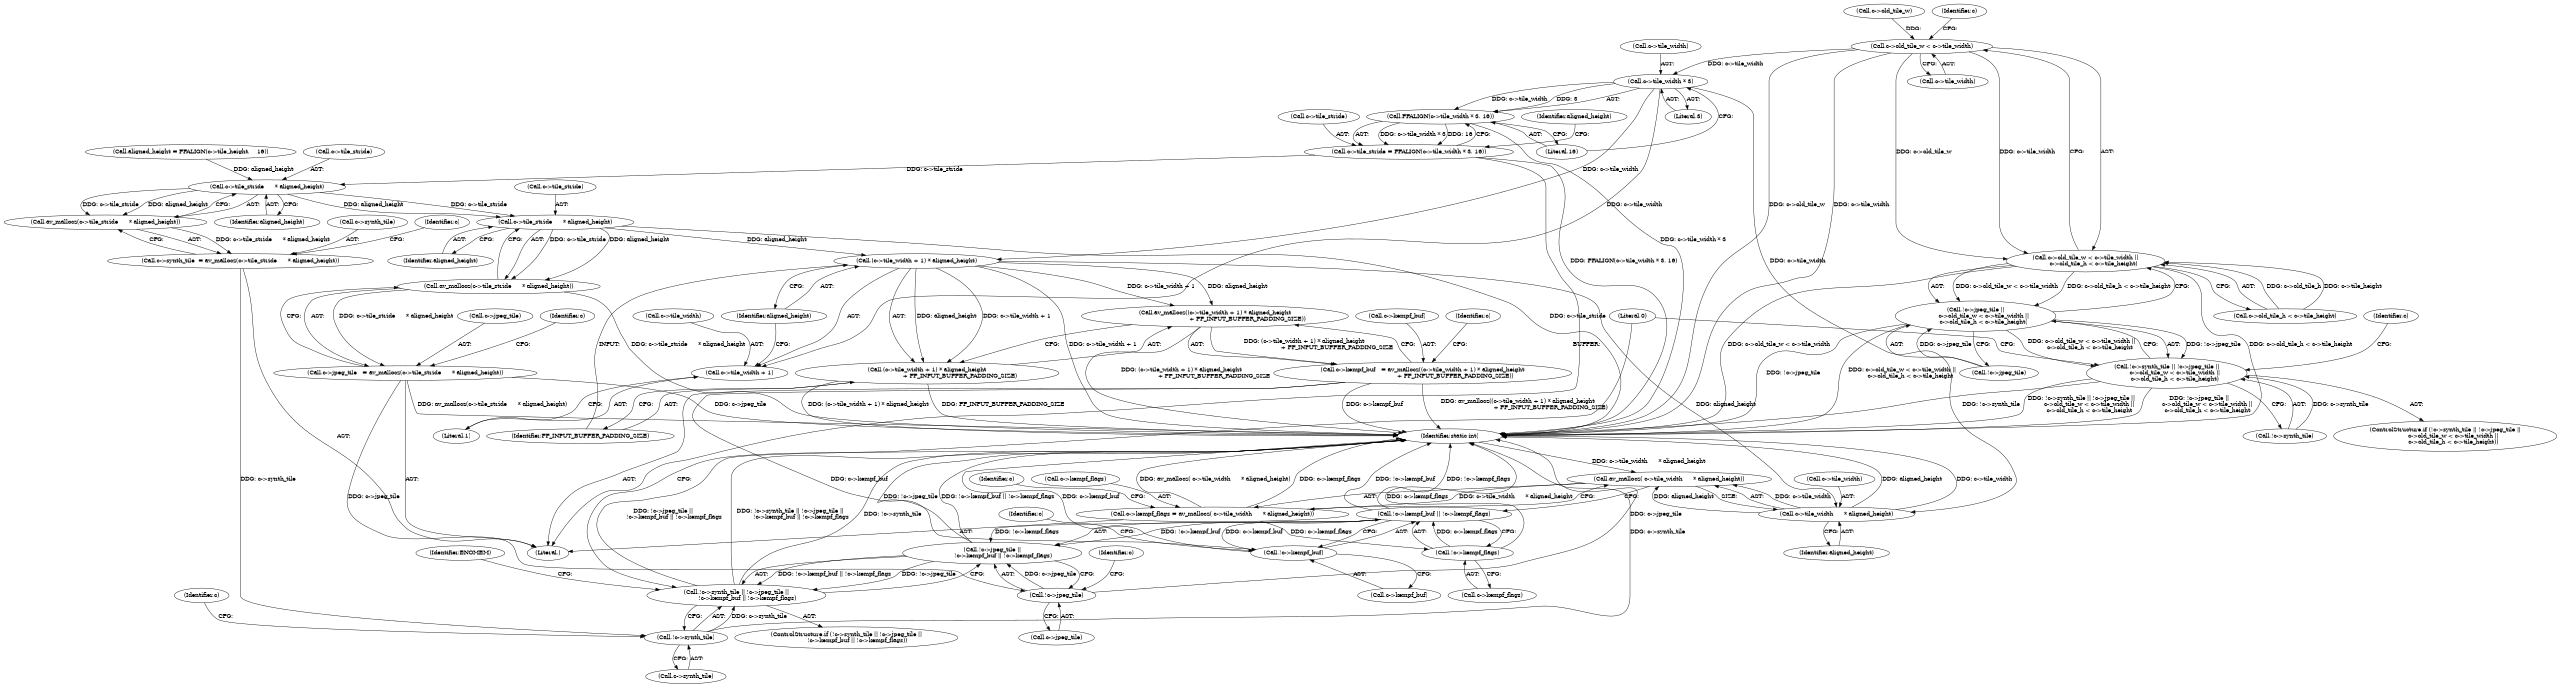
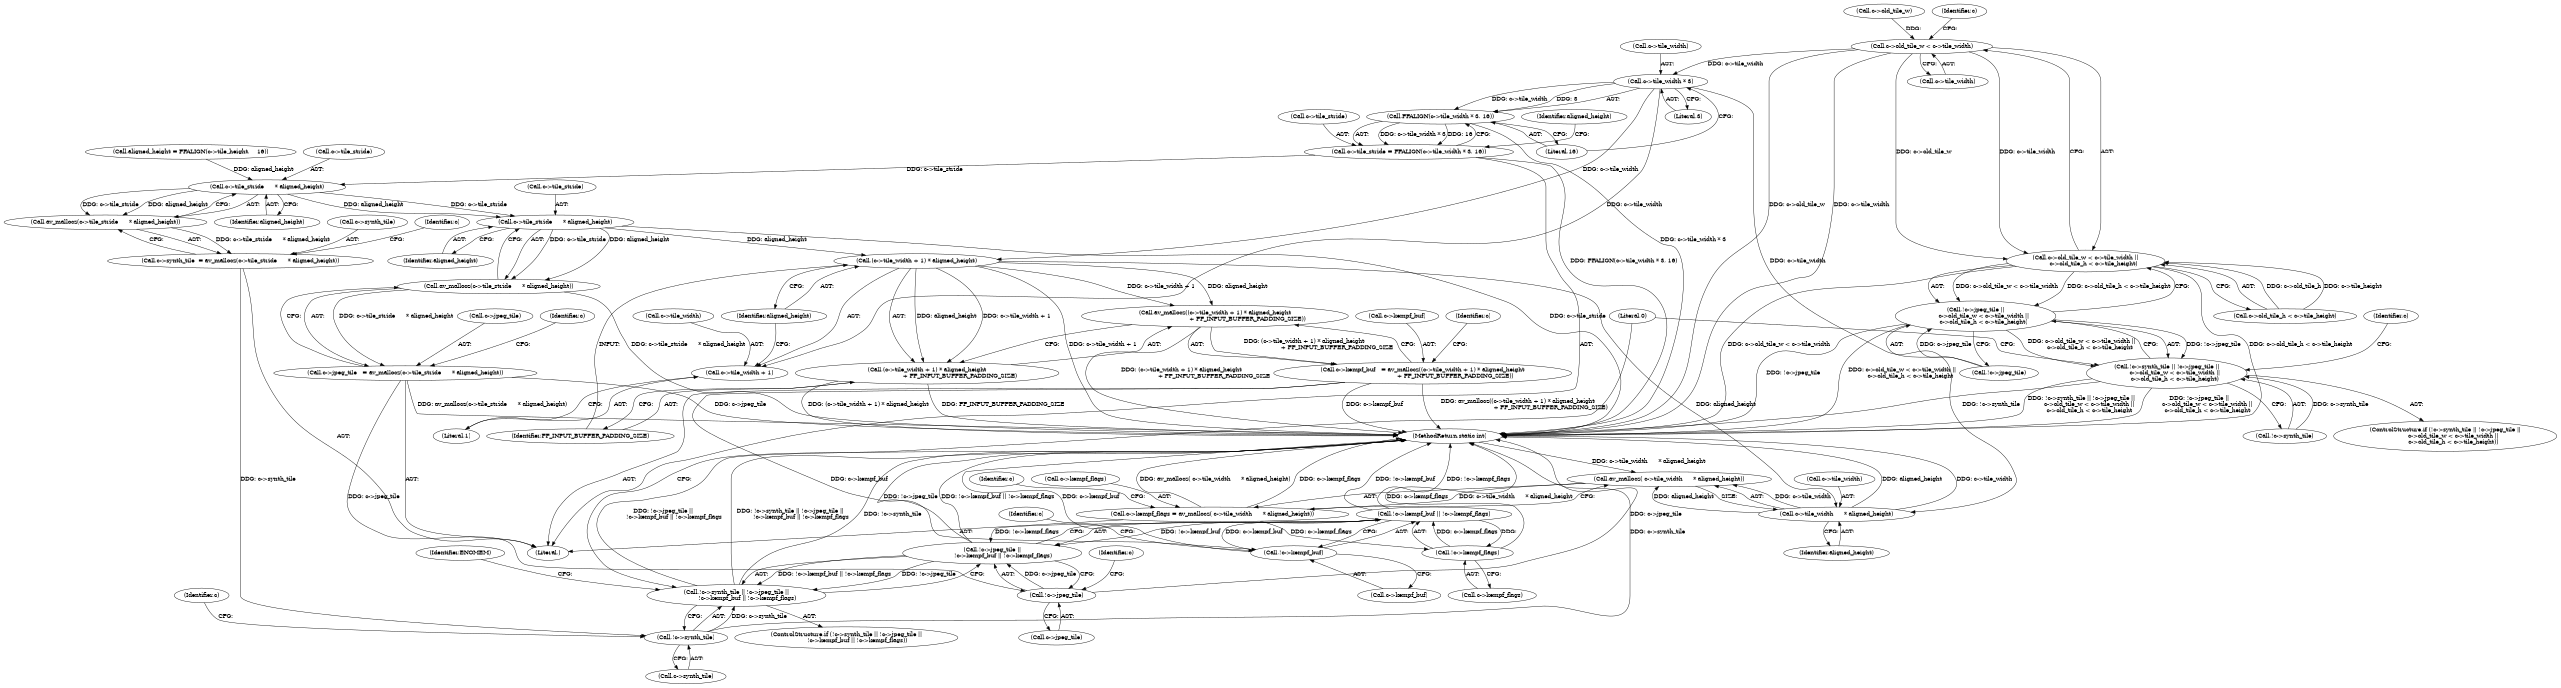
  digraph {
    n1 [label="(Call,c->old_tile_w < c->tile_width)"]
    n2 [label="(Call,c->old_tile_w < c->tile_width ||\n         c->old_tile_h < c->tile_height)"]
    n3 [label="(Call,c->tile_width * 3)"]
    n4 [label="(Call,c->tile_width)"]
-   n5 [label="(Identifier,static int)"]
+   n5 [label="(MethodReturn,static int)"]
    n6 [label="(Call,!c->jpeg_tile ||\n         c->old_tile_w < c->tile_width ||\n         c->old_tile_h < c->tile_height)"]
    n7 [label="(Call,c->old_tile_h < c->tile_height)"]
    n8 [label="(Call,FFALIGN(c->tile_width * 3, 16))"]
    n9 [label="(Call,(c->tile_width + 1) * aligned_height)"]
    n10 [label="(Call,c->tile_width      * aligned_height)"]
    n11 [label="(Call,c->tile_width + 1)"]
    n12 [label="(Literal,3)"]
    n13 [label="(Call,av_mallocz( c->tile_width      * aligned_height))"]
    n14 [label="(Call,!c->synth_tile || !c->jpeg_tile ||\n         c->old_tile_w < c->tile_width ||\n         c->old_tile_h < c->tile_height)"]
    n15 [label="(Call,!c->jpeg_tile)"]
    n16 [label="(Call,!c->synth_tile)"]
    n17 [label="(ControlStructure,if (!c->synth_tile || !c->jpeg_tile ||\n         c->old_tile_w < c->tile_width ||\n         c->old_tile_h < c->tile_height))"]
    n18 [label="(Call,c->tile_stride = FFALIGN(c->tile_width * 3, 16))"]
    n19 [label="(Literal,16)"]
    n20 [label="(Call,av_mallocz((c->tile_width + 1) * aligned_height\n                                    + FF_INPUT_BUFFER_PADDING_SIZE))"]
    n21 [label="(Call,(c->tile_width + 1) * aligned_height\n                                    + FF_INPUT_BUFFER_PADDING_SIZE)"]
    n22 [label="(Identifier,aligned_height)"]
    n23 [label="(Identifier,aligned_height)"]
    n24 [label="(Literal,1)"]
    n25 [label="(Call,c->tile_stride      * aligned_height)"]
    n26 [label="(Literal,)"]
    n27 [label="(Call,av_mallocz(c->tile_stride      * aligned_height))"]
    n28 [label="(Call,c->tile_stride      * aligned_height)"]
    n29 [label="(Identifier,aligned_height)"]
    n30 [label="(Call,c->synth_tile  = av_mallocz(c->tile_stride      * aligned_height))"]
    n31 [label="(Call,av_mallocz(c->tile_stride      * aligned_height))"]
    n32 [label="(Identifier,aligned_height)"]
    n33 [label="(Call,!c->synth_tile)"]
    n34 [label="(Call,!c->synth_tile || !c->jpeg_tile ||\n            !c->kempf_buf || !c->kempf_flags)"]
    n35 [label="(Call,c->synth_tile)"]
    n36 [label="(Call,!c->jpeg_tile ||\n            !c->kempf_buf || !c->kempf_flags)"]
    n37 [label="(ControlStructure,if (!c->synth_tile || !c->jpeg_tile ||\n            !c->kempf_buf || !c->kempf_flags))"]
    n38 [label="(Call,!c->jpeg_tile)"]
    n39 [label="(Call,!c->kempf_buf || !c->kempf_flags)"]
    n40 [label="(Call,c->jpeg_tile   = av_mallocz(c->tile_stride      * aligned_height))"]
    n41 [label="(Call,c->jpeg_tile)"]
    n42 [label="(Call,!c->kempf_buf)"]
    n43 [label="(Call,!c->kempf_flags)"]
    n44 [label="(Call,c->kempf_buf   = av_mallocz((c->tile_width + 1) * aligned_height\n                                    + FF_INPUT_BUFFER_PADDING_SIZE))"]
    n45 [label="(Identifier,FF_INPUT_BUFFER_PADDING_SIZE)"]
    n46 [label="(Call,c->kempf_buf)"]
    n47 [label="(Call,c->kempf_flags)"]
    n48 [label="(Call,c->kempf_flags = av_mallocz( c->tile_width      * aligned_height))"]
    n49 [label="(Identifier,aligned_height)"]
    n50 [label="(Call,c->synth_tile)"]
    n51 [label="(Identifier,c)"]
    n52 [label="(Identifier,c)"]
    n53 [label="(Identifier,c)"]
    n54 [label="(Identifier,c)"]
    n55 [label="(Call,c->old_tile_w)"]
    n56 [label="(Identifier,ENOMEM)"]
    n57 [label="(Call,c->tile_stride)"]
    n58 [label="(Identifier,c)"]
    n59 [label="(Identifier,c)"]
    n60 [label="(Call,c->kempf_flags)"]
    n61 [label="(Call,c->tile_width)"]
    n62 [label="(Call,c->tile_stride)"]
    n63 [label="(Identifier,c)"]
    n64 [label="(Literal,0)"]
    n65 [label="(Call,aligned_height = FFALIGN(c->tile_height,    16))"]
    n66 [label="(Call,c->kempf_buf)"]
    n67 [label="(Identifier,c)"]
    n68 [label="(Call,c->jpeg_tile)"]
    n69 [label="(Call,c->tile_width)"]
    n70 [label="(Call,c->tile_width)"]
    n71 [label="(Call,c->tile_stride)"]
    n72 [label="(Identifier,c)"]
    n1 -> n2 [label="AST: "]
    n1 -> n2 [label="DDG: c->old_tile_w"]
    n1 -> n2 [label="DDG: c->tile_width"]
    n1 -> n3 [label="DDG: c->tile_width"]
    n1 -> n4 [label="CFG: "]
    n1 -> n5 [label="DDG: c->old_tile_w"]
    n1 -> n5 [label="DDG: c->tile_width"]
    n2 -> n1 [label="CFG: "]
    n2 -> n5 [label="DDG: c->old_tile_h < c->tile_height"]
    n2 -> n5 [label="DDG: c->old_tile_w < c->tile_width"]
    n2 -> n6 [label="AST: "]
    n2 -> n6 [label="DDG: c->old_tile_w < c->tile_width"]
    n2 -> n6 [label="DDG: c->old_tile_h < c->tile_height"]
    n2 -> n7 [label="CFG: "]
    n3 -> n8 [label="AST: "]
    n3 -> n8 [label="DDG: c->tile_width"]
    n3 -> n8 [label="DDG: 3"]
    n3 -> n9 [label="DDG: c->tile_width"]
    n3 -> n10 [label="DDG: c->tile_width"]
    n3 -> n11 [label="DDG: c->tile_width"]
-   n3 -> n12 [label="AST: "]
+   n3 -> n12 [label="CFG: "]
    n4 -> n1 [label="AST: "]
    n5 -> n13 [label="DDG: c->tile_width      * aligned_height"]
    n6 -> n2 [label="CFG: "]
    n6 -> n5 [label="DDG: !c->jpeg_tile"]
    n6 -> n5 [label="DDG: c->old_tile_w < c->tile_width ||\n         c->old_tile_h < c->tile_height"]
    n6 -> n14 [label="AST: "]
    n6 -> n14 [label="DDG: !c->jpeg_tile"]
    n6 -> n14 [label="DDG: c->old_tile_w < c->tile_width ||\n         c->old_tile_h < c->tile_height"]
    n6 -> n15 [label="CFG: "]
    n7 -> n2 [label="AST: "]
    n7 -> n2 [label="DDG: c->old_tile_h"]
    n7 -> n2 [label="DDG: c->tile_height"]
    n8 -> n5 [label="DDG: c->tile_width * 3"]
    n8 -> n18 [label="AST: "]
    n8 -> n18 [label="DDG: c->tile_width * 3"]
    n8 -> n18 [label="DDG: 16"]
    n8 -> n19 [label="CFG: "]
    n9 -> n5 [label="DDG: c->tile_width + 1"]
    n9 -> n10 [label="DDG: aligned_height"]
    n9 -> n11 [label="AST: "]
    n9 -> n20 [label="DDG: c->tile_width + 1"]
    n9 -> n20 [label="DDG: aligned_height"]
    n9 -> n21 [label="AST: "]
    n9 -> n21 [label="DDG: c->tile_width + 1"]
    n9 -> n21 [label="DDG: aligned_height"]
    n9 -> n22 [label="CFG: "]
    n10 -> n5 [label="DDG: c->tile_width"]
    n10 -> n5 [label="DDG: aligned_height"]
    n10 -> n13 [label="AST: "]
    n10 -> n13 [label="DDG: c->tile_width"]
    n10 -> n13 [label="DDG: aligned_height"]
    n10 -> n23 [label="CFG: "]
    n11 -> n24 [label="CFG: "]
    n12 -> n3 [label="AST: "]
    n13 -> n10 [label="SIZE: "]
    n13 -> n48 [label="AST: "]
    n13 -> n48 [label="DDG: c->tile_width      * aligned_height"]
    n14 -> n5 [label="DDG: !c->jpeg_tile ||\n         c->old_tile_w < c->tile_width ||\n         c->old_tile_h < c->tile_height"]
    n14 -> n5 [label="DDG: !c->synth_tile"]
    n14 -> n5 [label="DDG: !c->synth_tile || !c->jpeg_tile ||\n         c->old_tile_w < c->tile_width ||\n         c->old_tile_h < c->tile_height"]
    n14 -> n6 [label="CFG: "]
    n14 -> n16 [label="CFG: "]
    n14 -> n17 [label="AST: "]
    n15 -> n6 [label="AST: "]
    n15 -> n6 [label="DDG: c->jpeg_tile"]
    n16 -> n14 [label="AST: "]
    n16 -> n14 [label="DDG: c->synth_tile"]
    n18 -> n5 [label="DDG: FFALIGN(c->tile_width * 3, 16)"]
    n18 -> n8 [label="CFG: "]
    n18 -> n25 [label="DDG: c->tile_stride"]
-   n18 -> n26 [label="BUFFER: "]
+   n18 -> n26 [label="AST: "]
    n19 -> n3 [label="CFG: "]
    n19 -> n8 [label="AST: "]
    n20 -> n5 [label="DDG: (c->tile_width + 1) * aligned_height\n                                    + FF_INPUT_BUFFER_PADDING_SIZE"]
    n20 -> n21 [label="CFG: "]
    n20 -> n44 [label="AST: "]
    n20 -> n44 [label="DDG: (c->tile_width + 1) * aligned_height\n                                    + FF_INPUT_BUFFER_PADDING_SIZE"]
    n21 -> n5 [label="DDG: FF_INPUT_BUFFER_PADDING_SIZE"]
    n21 -> n5 [label="DDG: (c->tile_width + 1) * aligned_height"]
    n21 -> n20 [label="AST: "]
    n21 -> n45 [label="CFG: "]
    n22 -> n9 [label="AST: "]
    n22 -> n11 [label="CFG: "]
    n23 -> n10 [label="AST: "]
    n24 -> n11 [label="AST: "]
    n25 -> n27 [label="AST: "]
    n25 -> n27 [label="DDG: c->tile_stride"]
    n25 -> n27 [label="DDG: aligned_height"]
    n25 -> n28 [label="DDG: c->tile_stride"]
    n25 -> n28 [label="DDG: aligned_height"]
    n25 -> n29 [label="CFG: "]
    n27 -> n25 [label="CFG: "]
    n27 -> n30 [label="AST: "]
    n27 -> n30 [label="DDG: c->tile_stride      * aligned_height"]
    n28 -> n5 [label="DDG: c->tile_stride"]
    n28 -> n9 [label="DDG: aligned_height"]
    n28 -> n31 [label="AST: "]
    n28 -> n31 [label="DDG: c->tile_stride"]
    n28 -> n31 [label="DDG: aligned_height"]
    n28 -> n32 [label="CFG: "]
    n29 -> n25 [label="AST: "]
    n30 -> n26 [label="AST: "]
    n30 -> n27 [label="CFG: "]
    n30 -> n33 [label="DDG: c->synth_tile"]
    n31 -> n5 [label="DDG: c->tile_stride      * aligned_height"]
    n31 -> n28 [label="CFG: "]
    n31 -> n40 [label="AST: "]
    n31 -> n40 [label="DDG: c->tile_stride      * aligned_height"]
    n32 -> n28 [label="AST: "]
    n33 -> n5 [label="DDG: c->synth_tile"]
    n33 -> n34 [label="AST: "]
    n33 -> n34 [label="DDG: c->synth_tile"]
    n33 -> n35 [label="CFG: "]
    n34 -> n5 [label="DDG: !c->synth_tile"]
    n34 -> n5 [label="DDG: !c->jpeg_tile ||\n            !c->kempf_buf || !c->kempf_flags"]
    n34 -> n5 [label="DDG: !c->synth_tile || !c->jpeg_tile ||\n            !c->kempf_buf || !c->kempf_flags"]
    n34 -> n33 [label="CFG: "]
    n34 -> n36 [label="CFG: "]
    n34 -> n37 [label="AST: "]
    n35 -> n33 [label="AST: "]
    n36 -> n5 [label="DDG: !c->kempf_buf || !c->kempf_flags"]
    n36 -> n5 [label="DDG: !c->jpeg_tile"]
    n36 -> n34 [label="AST: "]
    n36 -> n34 [label="DDG: !c->jpeg_tile"]
    n36 -> n34 [label="DDG: !c->kempf_buf || !c->kempf_flags"]
    n36 -> n38 [label="CFG: "]
-   n13 -> n39 [label="CFG: "]
+   n36 -> n39 [label="CFG: "]
    n38 -> n5 [label="DDG: c->jpeg_tile"]
    n38 -> n36 [label="AST: "]
    n38 -> n36 [label="DDG: c->jpeg_tile"]
    n38 -> n41 [label="CFG: "]
    n39 -> n5 [label="DDG: !c->kempf_flags"]
    n39 -> n5 [label="DDG: !c->kempf_buf"]
    n39 -> n36 [label="AST: "]
    n39 -> n36 [label="DDG: !c->kempf_buf"]
    n39 -> n36 [label="DDG: !c->kempf_flags"]
    n39 -> n42 [label="CFG: "]
-   n39 -> n43 [label="CFG: "]
+   n39 -> n43 [label="DDG: "]
    n40 -> n5 [label="DDG: c->jpeg_tile"]
    n40 -> n5 [label="DDG: av_mallocz(c->tile_stride      * aligned_height)"]
    n40 -> n26 [label="AST: "]
    n40 -> n31 [label="CFG: "]
    n40 -> n38 [label="DDG: c->jpeg_tile"]
    n41 -> n38 [label="AST: "]
    n42 -> n5 [label="DDG: c->kempf_buf"]
    n42 -> n39 [label="AST: "]
    n42 -> n39 [label="DDG: c->kempf_buf"]
    n42 -> n46 [label="CFG: "]
    n43 -> n5 [label="DDG: c->kempf_flags"]
    n43 -> n39 [label="AST: "]
    n43 -> n39 [label="DDG: c->kempf_flags"]
    n43 -> n47 [label="CFG: "]
    n44 -> n5 [label="DDG: c->kempf_buf"]
    n44 -> n5 [label="DDG: av_mallocz((c->tile_width + 1) * aligned_height\n                                    + FF_INPUT_BUFFER_PADDING_SIZE)"]
    n44 -> n20 [label="CFG: "]
    n44 -> n26 [label="AST: "]
    n44 -> n42 [label="DDG: c->kempf_buf"]
    n45 -> n9 [label="INPUT: "]
    n45 -> n21 [label="AST: "]
    n46 -> n42 [label="AST: "]
    n47 -> n43 [label="AST: "]
    n48 -> n5 [label="DDG: av_mallocz( c->tile_width      * aligned_height)"]
    n48 -> n5 [label="DDG: c->kempf_flags"]
    n48 -> n13 [label="CFG: "]
    n48 -> n26 [label="AST: "]
    n48 -> n43 [label="DDG: c->kempf_flags"]
    n49 -> n18 [label="CFG: "]
    n50 -> n30 [label="AST: "]
    n51 -> n14 [label="CFG: "]
    n52 -> n33 [label="CFG: "]
    n53 -> n48 [label="CFG: "]
    n54 -> n40 [label="CFG: "]
    n55 -> n1 [label="DDG: "]
    n56 -> n34 [label="CFG: "]
    n57 -> n25 [label="AST: "]
    n58 -> n30 [label="CFG: "]
    n59 -> n1 [label="CFG: "]
    n60 -> n48 [label="AST: "]
    n61 -> n10 [label="AST: "]
    n62 -> n28 [label="AST: "]
    n63 -> n38 [label="CFG: "]
    n64 -> n14 [label="CFG: "]
    n64 -> n34 [label="CFG: "]
    n65 -> n25 [label="DDG: aligned_height"]
    n66 -> n44 [label="AST: "]
    n67 -> n42 [label="CFG: "]
    n68 -> n40 [label="AST: "]
    n69 -> n3 [label="AST: "]
    n70 -> n11 [label="AST: "]
    n71 -> n18 [label="AST: "]
    n72 -> n44 [label="CFG: "]
  }
